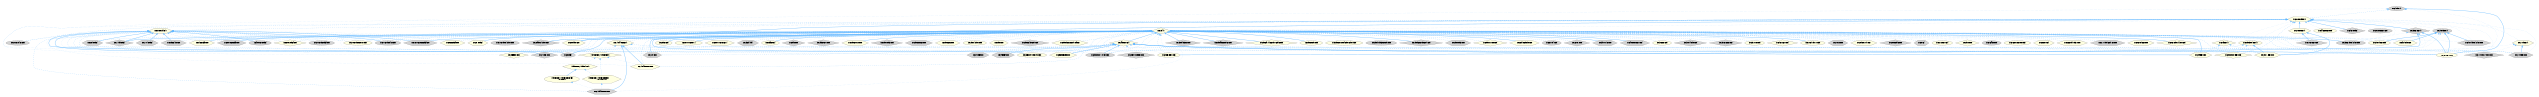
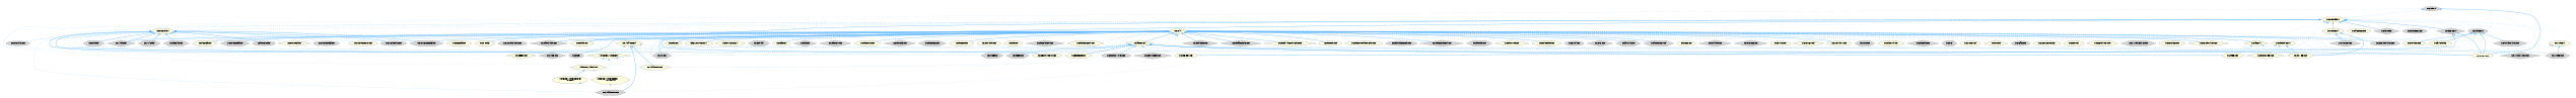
  digraph {
    node [color=grey40 fillcolor=lightyellow fontname=Helvetica fontsize=10 shape=hexagon style=filled]
    edge [color=steelblue1 dir=back fontname=Helvetica fontsize=10 labelfontname=Helvetica labelfontsize=10 style=dotted]
    n1 [color=gray40 fillcolor=lightgrey fontcolor=black height=0.2 label="src/index.h" shape=ellipse width=0.4]
    n2 [height=0.2 label="src/context.cpp" shape=ellipse width=0.4]
    n3 [height=0.2 label="src/doxygen.cpp" width=0.4]
    n4 [fillcolor=lightgrey height=0.2 label="src/index.cpp" shape=diamond width=0.4]
    n5 [height=0.2 label="src/outputgen.h" width=0.4]
    n6 [height=0.2 label="src/defgen.cpp" shape=diamond width=0.4]
    n7 [height=0.2 label="src/docbookgen.cpp" shape=diamond width=0.4]
    n8 [height=0.2 label="src/docbookgen.h" shape=ellipse width=0.4]
    n9 [fillcolor=lightgrey height=0.2 label="src/docbookvisitor.cpp" shape=ellipse width=0.4]
    n10 [height=0.2 label="src/fileparser.cpp" shape=ellipse width=0.4]
    n11 [fillcolor=lightgrey height=0.2 label="src/htmldocvisitor.cpp" width=0.4]
    n12 [fillcolor=lightgrey height=0.2 label="src/htmlgen.h" shape=ellipse width=0.4]
    n13 [fillcolor=lightgrey height=0.2 label="src/latexdocvisitor.cpp" shape=ellipse width=0.4]
    n14 [fillcolor=lightgrey height=0.2 label="src/latexgen.h" shape=diamond width=0.4]
    n15 [fillcolor=lightgrey height=0.2 label="src/lexcode.l" shape=diamond width=0.4]
    n16 [fillcolor=lightgrey height=0.2 label="src/mandocvisitor.cpp" shape=ellipse width=0.4]
    n17 [height=0.2 label="src/mangen.h" width=0.4]
    n18 [fillcolor=lightgrey height=0.2 label="src/outputgen.cpp" shape=ellipse width=0.4]
    n19 [fillcolor=lightgrey height=0.2 label="src/outputlist.cpp" shape=ellipse width=0.4]
    n20 [height=0.2 label="src/outputlist.h" width=0.4]
    n21 [fillcolor=lightgrey height=0.2 label="src/rtfdocvisitor.cpp" shape=diamond width=0.4]
    n22 [height=0.2 label="src/rtfgen.h" shape=diamond width=0.4]
    n23 [height=0.2 label="src/tooltip.cpp" width=0.4]
    n24 [height=0.2 label="src/util.h" shape=diamond width=0.4]
    n25 [fillcolor=lightgrey height=0.2 label="src/xmldocvisitor.cpp" shape=diamond width=0.4]
    n26 [fillcolor=lightgrey height=0.2 label="src/xmlgen.cpp" width=0.4]
    n27 [height=0.2 label="src/xmlgen.h" width=0.4]
-   n28 [height=0.2 label="src/ftvhelp.cpp" width=0.4]
+   n28 [height=0.2 label="src/ftvhelp.cite" width=0.4]
    n29 [height=0.2 label="src/htmlgen.cpp" shape=ellipse width=0.4]
    n30 [height=0.2 label="src/latexgen.cpp" shape=ellipse width=0.4]
    n31 [fillcolor=lightgrey height=0.2 label="src/mangen.cpp" shape=diamond width=0.4]
    n32 [height=0.2 label="src/classdef.cpp" width=0.4]
    n33 [fillcolor=lightgrey height=0.2 label="src/classlist.cpp" width=0.4]
    n34 [fillcolor=lightgrey height=0.2 label="src/code.l" shape=ellipse width=0.4]
    n35 [fillcolor=lightgrey height=0.2 label="src/conceptdef.cpp" width=0.4]
    n36 [fillcolor=lightgrey height=0.2 label="src/dirdef.cpp" width=0.4]
    n37 [fillcolor=lightgrey height=0.2 label="src/filedef.cpp" width=0.4]
    n38 [fillcolor=lightgrey height=0.2 label="src/fortrancode.l" shape=ellipse width=0.4]
    n39 [height=0.2 label="src/groupdef.cpp" shape=diamond width=0.4]
    n40 [fillcolor=lightgrey height=0.2 label="src/memberdef.cpp" shape=ellipse width=0.4]
    n41 [height=0.2 label="src/membergroup.cpp" shape=ellipse width=0.4]
    n42 [fillcolor=lightgrey height=0.2 label="src/memberlist.cpp" shape=ellipse width=0.4]
    n43 [fillcolor=lightgrey height=0.2 label="src/namespacedef.cpp" width=0.4]
    n44 [height=0.2 label="src/pagedef.cpp" width=0.4]
    n45 [height=0.2 label="src/pycode.l" width=0.4]
    n46 [fillcolor=lightgrey height=0.2 label="src/sqlcode.l" width=0.4]
    n47 [fillcolor=lightgrey height=0.2 label="src/util.cpp" width=0.4]
    n48 [fillcolor=lightgrey height=0.2 label="src/vhdlcode.l" shape=diamond width=0.4]
    n49 [height=0.2 label="src/vhdldocgen.cpp" width=0.4]
    n50 [fillcolor=lightgrey height=0.2 label="src/vhdljjparser.cpp" width=0.4]
    n51 [fillcolor=lightgrey height=0.2 label="src/xmlcode.l" width=0.4]
    n52 [height=0.2 label="src/rtfgen.cpp" width=0.4]
    n53 [height=0.2 label="src/cite.cpp" shape=ellipse width=0.4]
-   n54 [height=0.2 label="src/commentcnv.l" shape=ellipse width=0.4]
+   n54 [height=0.2 label="rtfgen/commentcnv.l" shape=ellipse width=0.4]
    n55 [height=0.2 label="src/commentscan.l" width=0.4]
    n56 [fillcolor=lightgrey height=0.2 label="src/declinfo.l" width=0.4]
    n57 [height=0.2 label="src/defargs.l" shape=ellipse width=0.4]
    n58 [fillcolor=lightgrey height=0.2 label="src/dia.cpp" shape=diamond width=0.4]
    n59 [fillcolor=lightgrey height=0.2 label="src/diagram.cpp" shape=diamond width=0.4]
    n60 [height=0.2 label="src/docgroup.cpp" width=0.4]
    n61 [fillcolor=lightgrey height=0.2 label="src/docnode.cpp" shape=diamond width=0.4]
    n62 [fillcolor=lightgrey height=0.2 label="src/docparser.cpp" width=0.4]
    n63 [height=0.2 label="src/docsets.cpp" width=0.4]
    n64 [height=0.2 label="src/docvisitor.cpp" shape=ellipse width=0.4]
    n65 [height=0.2 label="src/dot.cpp" width=0.4]
    n66 [fillcolor=lightgrey height=0.2 label="src/dotcallgraph.cpp" shape=diamond width=0.4]
-   n67 [height=0.2 label="src/dotclassgraph.rtfgen" width=0.4]
+   n67 [height=0.2 label="src/dotclassgraph.cpp" width=0.4]
    n68 [fillcolor=lightgrey height=0.2 label="src/dotdirdeps.cpp" shape=diamond width=0.4]
    n69 [fillcolor=lightgrey height=0.2 label="src/dotfilepatcher.cpp" shape=diamond width=0.4]
    n70 [height=0.2 label="src/dotgfxhierarchytable.cpp" shape=diamond width=0.4]
    n71 [height=0.2 label="src/dotgraph.cpp" shape=ellipse width=0.4]
    n72 [height=0.2 label="src/dotgroupcollaboration.cpp" shape=ellipse width=0.4]
    n73 [fillcolor=lightgrey height=0.2 label="src/dotincldepgraph.cpp" shape=ellipse width=0.4]
    n74 [fillcolor=lightgrey height=0.2 label="src/dotlegendgraph.cpp" shape=diamond width=0.4]
    n75 [fillcolor=lightgrey height=0.2 label="src/dotnode.cpp" width=0.4]
    n76 [height=0.2 label="src/dotrunner.cpp" shape=diamond width=0.4]
    n77 [height=0.2 label="src/eclipsehelp.cpp" width=0.4]
    n78 [fillcolor=lightgrey height=0.2 label="src/emoji.cpp" shape=ellipse width=0.4]
    n79 [fillcolor=lightgrey height=0.2 label="src/entry.cpp" shape=diamond width=0.4]
    n80 [height=0.2 label="src/filename.h" shape=diamond width=0.4]
    n81 [fillcolor=lightgrey height=0.2 label="src/perlmodgen.cpp" shape=diamond width=0.4]
    n82 [height=0.2 label="src/searchindex_js.cpp" shape=ellipse width=0.4]
    n83 [height=0.2 label="src/tagreader.cpp" width=0.4]
    n84 [fillcolor=lightgrey height=0.2 label="src/formula.cpp" width=0.4]
    n85 [fillcolor=lightgrey height=0.2 label="src/fortranscanner.l" width=0.4]
    n86 [height=0.2 label="src/htags.cpp" shape=ellipse width=0.4]
    n87 [fillcolor=lightgrey height=0.2 label="src/htmlhelp.cpp" shape=diamond width=0.4]
    n88 [fillcolor=lightgrey height=0.2 label="src/language.cpp" shape=diamond width=0.4]
    n89 [height=0.2 label="src/layout.cpp" shape=ellipse width=0.4]
    n90 [height=0.2 label="src/lexscanner.l" shape=diamond width=0.4]
    n91 [height=0.2 label="src/markdown.cpp" shape=ellipse width=0.4]
    n92 [fillcolor=lightgrey height=0.2 label="src/msc.cpp" width=0.4]
    n93 [height=0.2 label="src/plantuml.cpp" width=0.4]
    n94 [fillcolor=lightgrey height=0.2 label="src/portable.cpp" shape=diamond width=0.4]
    n95 [fillcolor=lightgrey height=0.2 label="src/pre.l" width=0.4]
    n96 [height=0.2 label="src/pyscanner.l" shape=ellipse width=0.4]
    n97 [height=0.2 label="src/qhp.cpp" shape=diamond width=0.4]
    n98 [fillcolor=lightgrey height=0.2 label="src/reflist.cpp" shape=ellipse width=0.4]
    n99 [height=0.2 label="src/resourcemgr.cpp" shape=ellipse width=0.4]
    n100 [height=0.2 label="src/scanner.l" width=0.4]
    n101 [height=0.2 label="src/searchindex.cpp" width=0.4]
    n102 [fillcolor=lightgrey height=0.2 label="src/symbolresolver.cpp" width=0.4]
    n103 [height=0.2 label="src/template.cpp" width=0.4]
    n104 [height=0.2 label="src/textdocvisitor.cpp" shape=diamond width=0.4]
    n105 [height=0.2 label="src/vhdljjparser.h" width=0.4]
    n106 [height=0.2 label="vhdlparser/VhdlParser.h" shape=diamond width=0.4]
    n107 [height=0.2 label="vhdlparser/VhdlParserError\lHandler.hpp" width=0.4]
    n108 [height=0.2 label="vhdlparser/vhdlstring.h" width=0.4]
    n109 [height=0.2 label="vhdlparser/VhdlParserToken\lManager.h" shape=ellipse width=0.4]
    n1 -> n2 [style=bold]
    n1 -> n3
    n1 -> n4
    n1 -> n5 [style=dashed]
    n5 -> n6
    n5 -> n7 [style=dashed]
    n5 -> n8
    n5 -> n9
    n5 -> n10
    n5 -> n11
    n5 -> n12
    n5 -> n13
    n5 -> n14 [style=bold]
    n5 -> n15 [style=bold]
    n5 -> n16
    n5 -> n17 [style=bold]
    n5 -> n18
    n5 -> n19 [style=dashed]
    n5 -> n20 [style=dashed]
    n5 -> n21 [style=bold]
    n5 -> n22
    n5 -> n23 [style=bold]
    n5 -> n24
    n5 -> n25
    n5 -> n26
    n5 -> n27
    n8 -> n3 [style=bold]
    n8 -> n7 [style=dashed]
    n8 -> n9 [style=dashed]
    n12 -> n2 [style=bold]
    n12 -> n3
    n12 -> n4
    n12 -> n11 [style=bold]
    n12 -> n28 [style=bold]
    n12 -> n29 [style=bold]
    n14 -> n2 [style=bold]
    n14 -> n3
    n14 -> n13
    n14 -> n30 [style=bold]
    n17 -> n3 [style=bold]
    n17 -> n31 [style=bold]
    n20 -> n3 [style=dashed]
    n20 -> n4 [style=bold]
    n20 -> n19
    n20 -> n32 [style=dashed]
    n20 -> n33 [style=bold]
    n20 -> n34 [style=bold]
    n20 -> n35 [style=dashed]
    n20 -> n36 [style=dashed]
    n20 -> n37 [style=dashed]
    n20 -> n38 [style=bold]
    n20 -> n39 [style=dashed]
    n20 -> n40 [style=dashed]
    n20 -> n41 [style=dashed]
    n20 -> n42 [style=bold]
    n20 -> n43 [style=bold]
    n20 -> n44 [style=dashed]
    n20 -> n45
    n20 -> n46 [style=bold]
    n20 -> n47
    n20 -> n48 [style=bold]
    n20 -> n49
    n20 -> n50 [style=dashed]
    n20 -> n51 [style=bold]
    n22 -> n3 [style=dashed]
    n22 -> n52 [style=dashed]
    n24 -> n2 [style=dashed]
    n24 -> n3
    n24 -> n4 [style=dashed]
    n24 -> n6 [style=dashed]
    n24 -> n7 [style=dashed]
    n24 -> n9 [style=dashed]
    n24 -> n11
    n24 -> n13 [style=bold]
    n24 -> n16
    n24 -> n21 [style=dashed]
    n24 -> n23 [style=bold]
    n24 -> n25
    n24 -> n26 [style=dashed]
    n24 -> n28
    n24 -> n29 [style=dashed]
    n24 -> n30 [style=dashed]
    n24 -> n31 [style=dashed]
    n24 -> n32 [style=bold]
    n24 -> n33 [style=dashed]
    n24 -> n34 [style=bold]
    n24 -> n35 [style=bold]
    n24 -> n36 [style=dashed]
    n24 -> n37
    n24 -> n38
    n24 -> n39 [style=dashed]
    n24 -> n40
    n24 -> n41 [style=dashed]
    n24 -> n42 [style=dashed]
    n24 -> n43 [style=bold]
    n24 -> n44 [style=dashed]
    n24 -> n45 [style=bold]
    n24 -> n46 [style=dashed]
    n24 -> n47 [style=bold]
    n24 -> n48 [style=bold]
    n24 -> n49 [style=dashed]
    n24 -> n50
    n24 -> n51
-   n24 -> n52 [style=bold]
+   n24 -> n22 [style=bold]
    n24 -> n53 [style=bold]
    n24 -> n54 [style=bold]
    n24 -> n55
    n24 -> n56 [style=dashed]
    n24 -> n57 [style=bold]
    n24 -> n58
    n24 -> n59
    n24 -> n60 [style=bold]
    n24 -> n61
    n24 -> n62 [style=dashed]
-   n24 -> n63 [style=dashed]
+   n24 -> n63 [style=bold]
    n24 -> n64
    n24 -> n65 [style=dashed]
    n24 -> n66
    n24 -> n67 [style=dashed]
    n24 -> n68 [style=bold]
    n24 -> n69 [style=bold]
    n24 -> n70 [style=bold]
    n24 -> n71 [style=bold]
    n24 -> n72
    n24 -> n73
    n24 -> n74 [style=bold]
    n24 -> n75 [style=dashed]
    n24 -> n76 [style=dashed]
    n24 -> n77 [style=bold]
    n24 -> n78 [style=dashed]
    n24 -> n79 [style=dashed]
    n24 -> n80 [style=bold]
    n24 -> n81
    n24 -> n82 [style=bold]
    n24 -> n83 [style=dashed]
    n24 -> n84 [style=bold]
    n24 -> n85 [style=bold]
    n24 -> n86 [style=dashed]
    n24 -> n87
    n24 -> n88 [style=dashed]
    n24 -> n89 [style=dashed]
    n24 -> n90
    n24 -> n91 [style=bold]
    n24 -> n92 [style=dashed]
    n24 -> n93 [style=dashed]
    n24 -> n94
    n24 -> n95 [style=dashed]
    n24 -> n96
    n24 -> n97
    n24 -> n98
    n24 -> n99
    n24 -> n100
    n24 -> n101 [style=dashed]
    n24 -> n102 [style=dashed]
    n24 -> n103
    n24 -> n104 [style=bold]
    n24 -> n105 [style=dashed]
    n27 -> n3
    n27 -> n25
    n27 -> n26 [style=bold]
    n80 -> n2 [style=bold]
    n80 -> n3
    n80 -> n4
    n80 -> n6
    n80 -> n7
    n80 -> n9 [style=bold]
    n80 -> n25 [style=dashed]
    n80 -> n26 [style=dashed]
    n80 -> n30
    n80 -> n34 [style=dashed]
    n80 -> n36 [style=dashed]
    n80 -> n37 [style=bold]
    n80 -> n47 [style=dashed]
    n80 -> n49 [style=dashed]
    n80 -> n52 [style=bold]
    n80 -> n81
    n80 -> n82
    n80 -> n83 [style=bold]
    n105 -> n3 [style=dashed]
    n105 -> n49 [style=bold]
    n105 -> n50 [style=bold]
    n105 -> n106
    n106 -> n49
    n106 -> n107 [style=dashed]
    n106 -> n108
    n107 -> n50
    n108 -> n107 [style=dashed]
    n108 -> n109 [style=bold]
    n109 -> n50
  }
